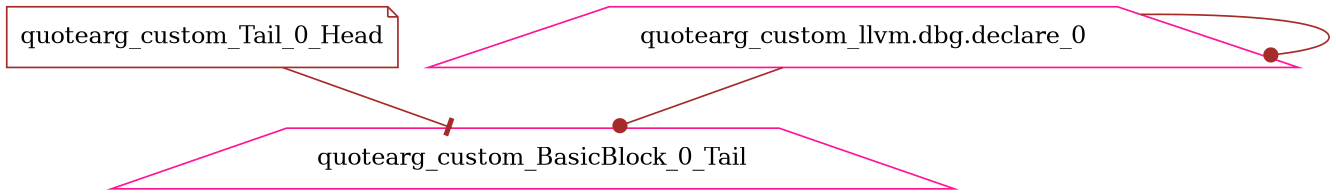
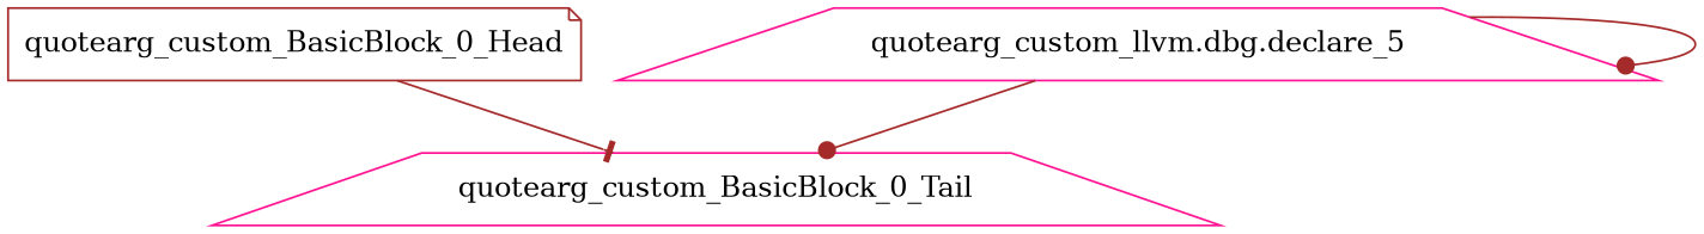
  digraph {
    node [color=deeppink shape=trapezium]
    edge [arrowhead=dot color=brown]
-   quotearg_custom_BasicBlock_0_Head [color=brown shape=note label=quotearg_custom_Tail_0_Head]
+   quotearg_custom_BasicBlock_0_Head [color=brown shape=note]
    quotearg_custom_BasicBlock_0_Tail
-   "quotearg_custom_llvm.dbg.declare_0"
+   "quotearg_custom_llvm.dbg.declare_0" [label="quotearg_custom_llvm.dbg.declare_5"]
    quotearg_custom_BasicBlock_0_Head -> quotearg_custom_BasicBlock_0_Tail [arrowhead=tee]
    "quotearg_custom_llvm.dbg.declare_0" -> quotearg_custom_BasicBlock_0_Tail
    "quotearg_custom_llvm.dbg.declare_0" -> "quotearg_custom_llvm.dbg.declare_0"
  }
